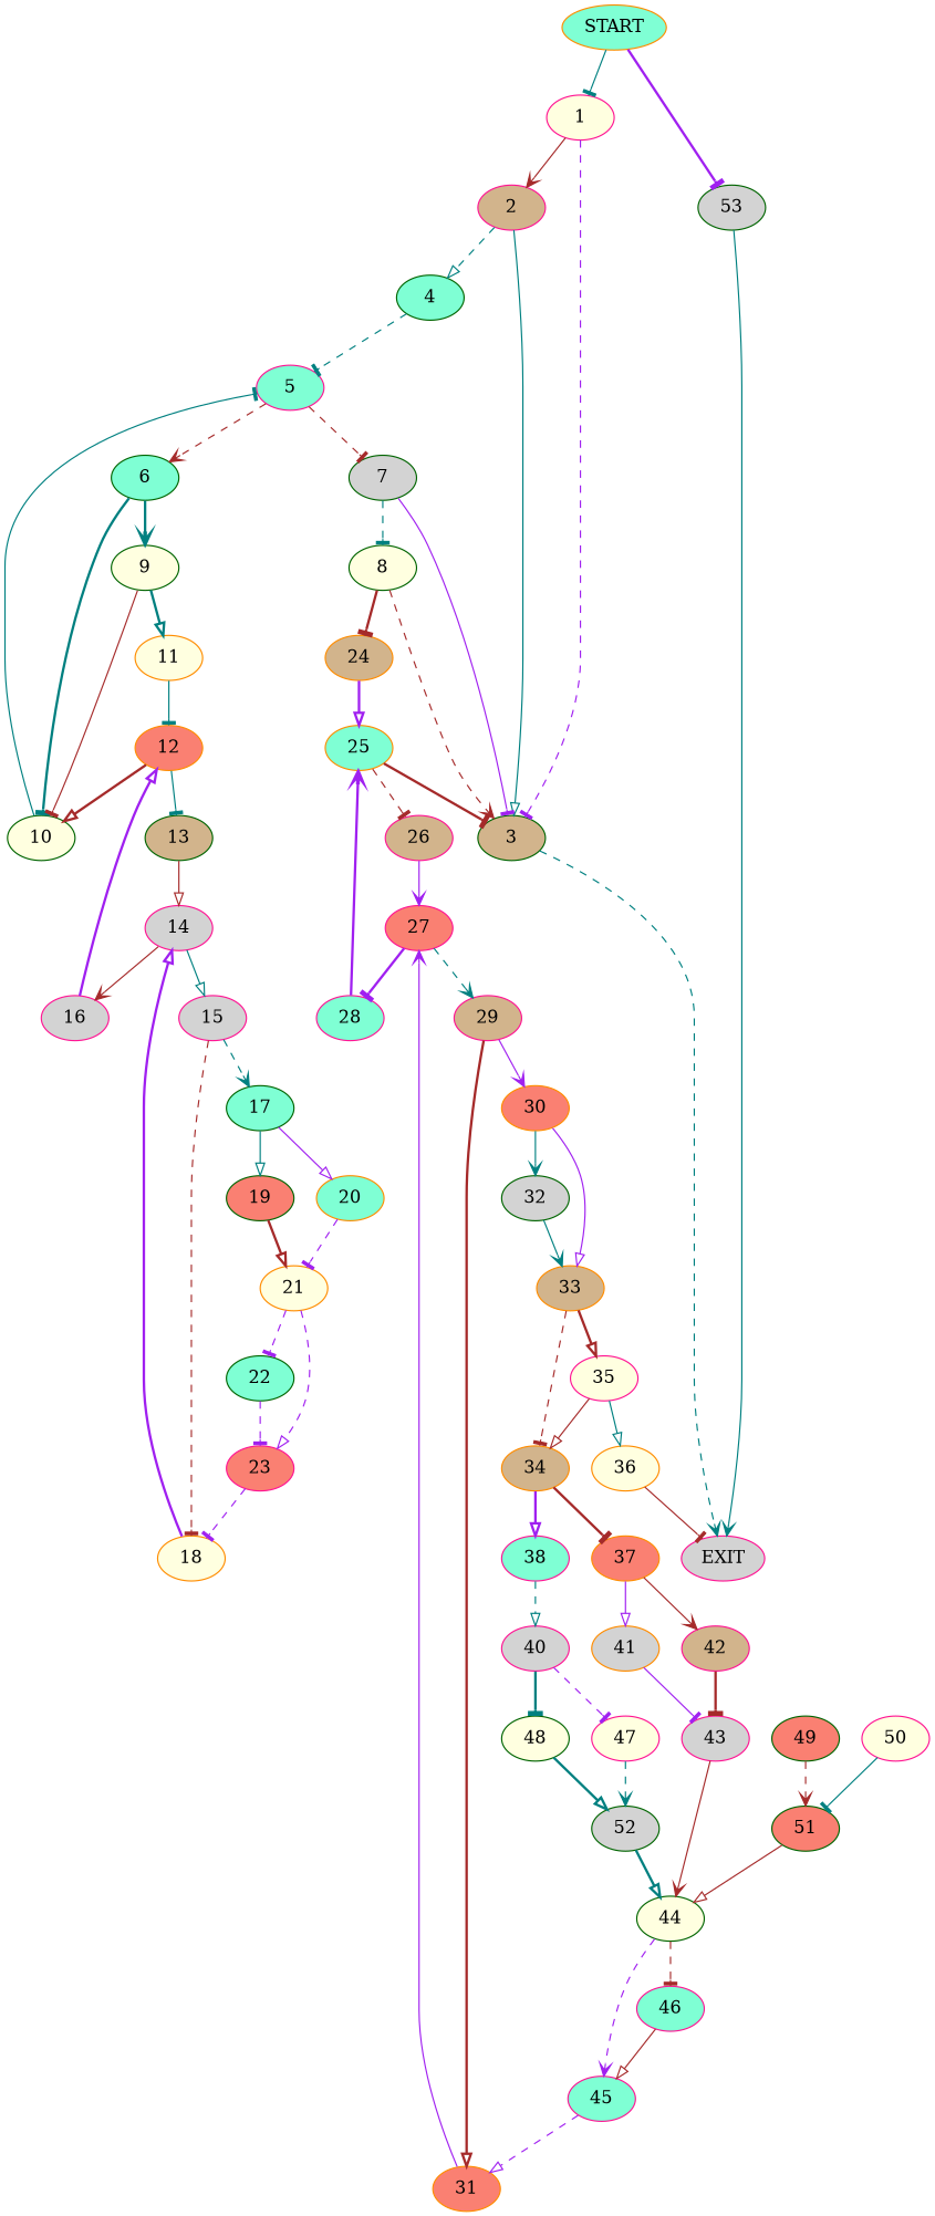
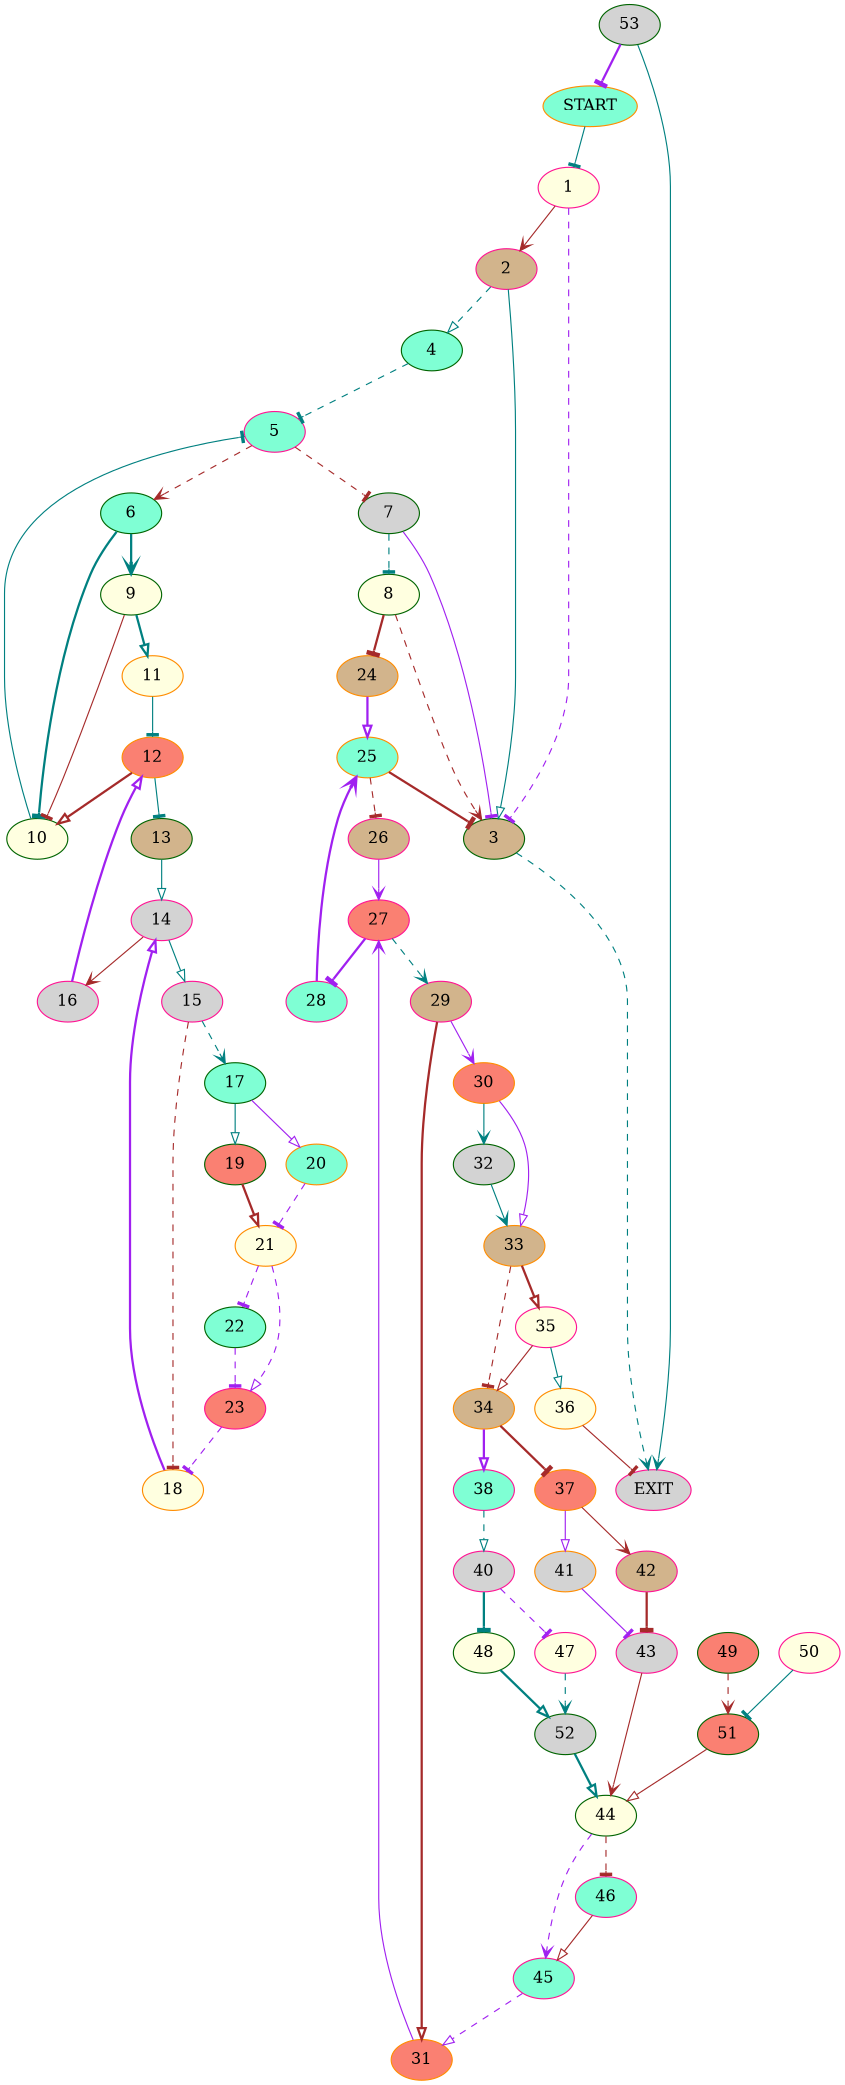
  digraph {
    node [color=deeppink fillcolor=lightyellow style=filled]
    edge [arrowhead=tee color=teal style=solid]
    n1 [color=darkorange fillcolor=aquamarine label=START]
    1
    53 [color=darkgreen fillcolor=lightgrey]
    2 [fillcolor=tan]
    3 [color=darkgreen fillcolor=tan]
    n6 [fillcolor=lightgrey label=EXIT]
    4 [color=darkgreen fillcolor=aquamarine]
    5 [fillcolor=aquamarine]
    6 [color=darkgreen fillcolor=aquamarine]
    7 [color=darkgreen fillcolor=lightgrey]
    9 [color=darkgreen]
    10 [color=darkgreen]
    8 [color=darkgreen]
    11 [color=darkorange]
    24 [color=darkorange fillcolor=tan]
    25 [color=darkorange fillcolor=aquamarine]
    12 [color=darkorange fillcolor=salmon]
    13 [color=darkgreen fillcolor=tan]
    14 [fillcolor=lightgrey]
    15 [fillcolor=lightgrey]
    16 [fillcolor=lightgrey]
    17 [color=darkgreen fillcolor=aquamarine]
    18 [color=darkorange]
    19 [color=darkgreen fillcolor=salmon]
    20 [color=darkorange fillcolor=aquamarine]
    21 [color=darkorange]
    22 [color=darkgreen fillcolor=aquamarine]
    23 [fillcolor=salmon]
    26 [fillcolor=tan]
    27 [fillcolor=salmon]
    28 [fillcolor=aquamarine]
    29 [fillcolor=tan]
    30 [color=darkorange fillcolor=salmon]
    31 [color=darkorange fillcolor=salmon]
    32 [color=darkgreen fillcolor=lightgrey]
    33 [color=darkorange fillcolor=tan]
    34 [color=darkorange fillcolor=tan]
    35
    37 [color=darkorange fillcolor=salmon]
    38 [fillcolor=aquamarine]
    36 [color=darkorange]
    41 [color=darkorange fillcolor=lightgrey]
    42 [fillcolor=tan]
    40 [fillcolor=lightgrey]
    43 [fillcolor=lightgrey]
    47
    48 [color=darkgreen]
    49 [color=darkgreen fillcolor=salmon]
    51 [color=darkgreen fillcolor=salmon]
    50
    52 [color=darkgreen fillcolor=lightgrey]
    44 [color=darkgreen]
    45 [fillcolor=aquamarine]
    46 [fillcolor=aquamarine]
    n1 -> 1
-   n1 -> 53 [color=purple style=bold]
+   53 -> n1 [color=purple style=bold]
    1 -> 2 [arrowhead=vee color=brown]
    1 -> 3 [color=purple style=dashed]
    53 -> n6 [arrowhead=vee]
    2 -> 3 [arrowhead=onormal]
    2 -> 4 [arrowhead=onormal style=dashed]
    3 -> n6 [arrowhead=vee style=dashed]
    4 -> 5 [style=dashed]
    5 -> 6 [arrowhead=vee color=brown style=dashed]
    5 -> 7 [color=brown style=dashed]
    6 -> 9 [arrowhead=vee style=bold]
    6 -> 10 [style=bold]
    7 -> 3 [color=purple]
    7 -> 8 [style=dashed]
    9 -> 10 [color=brown]
    9 -> 11 [arrowhead=onormal style=bold]
    10 -> 5
    8 -> 3 [arrowhead=vee color=brown style=dashed]
    8 -> 24 [color=brown style=bold]
    11 -> 12
    24 -> 25 [arrowhead=onormal color=purple style=bold]
    25 -> 3 [color=brown style=bold]
    25 -> 26 [color=brown style=dashed]
    12 -> 10 [arrowhead=onormal color=brown style=bold]
    12 -> 13
-   13 -> 14 [arrowhead=onormal color=brown]
+   13 -> 14 [arrowhead=onormal]
    14 -> 15 [arrowhead=onormal]
    14 -> 16 [arrowhead=vee color=brown]
    15 -> 17 [arrowhead=vee style=dashed]
    15 -> 18 [color=brown style=dashed]
    16 -> 12 [arrowhead=onormal color=purple style=bold]
    17 -> 19 [arrowhead=onormal]
    17 -> 20 [arrowhead=onormal color=purple]
    18 -> 14 [arrowhead=onormal color=purple style=bold]
    19 -> 21 [arrowhead=onormal color=brown style=bold]
    20 -> 21 [color=purple style=dashed]
    21 -> 22 [color=purple style=dashed]
    21 -> 23 [arrowhead=onormal color=purple style=dashed]
    22 -> 23 [color=purple style=dashed]
    23 -> 18 [color=purple style=dashed]
    26 -> 27 [arrowhead=vee color=purple]
    27 -> 28 [color=purple style=bold]
    27 -> 29 [arrowhead=vee style=dashed]
    28 -> 25 [arrowhead=vee color=purple style=bold]
    29 -> 30 [arrowhead=vee color=purple]
    29 -> 31 [arrowhead=onormal color=brown style=bold]
    30 -> 32 [arrowhead=vee]
    30 -> 33 [arrowhead=onormal color=purple]
    31 -> 27 [arrowhead=vee color=purple]
    32 -> 33 [arrowhead=vee]
    33 -> 34 [color=brown style=dashed]
    33 -> 35 [arrowhead=onormal color=brown style=bold]
    34 -> 37 [color=brown style=bold]
    34 -> 38 [arrowhead=onormal color=purple style=bold]
    35 -> 34 [arrowhead=onormal color=brown]
    35 -> 36 [arrowhead=onormal]
    37 -> 41 [arrowhead=onormal color=purple]
    37 -> 42 [arrowhead=vee color=brown]
    38 -> 40 [arrowhead=onormal style=dashed]
    36 -> n6 [color=brown]
    41 -> 43 [color=purple]
    42 -> 43 [color=brown style=bold]
    40 -> 47 [color=purple style=dashed]
    40 -> 48 [style=bold]
    43 -> 44 [arrowhead=vee color=brown]
    47 -> 52 [arrowhead=vee style=dashed]
    48 -> 52 [arrowhead=onormal style=bold]
    49 -> 51 [arrowhead=vee color=brown style=dashed]
    51 -> 44 [arrowhead=onormal color=brown]
    50 -> 51
    52 -> 44 [arrowhead=onormal style=bold]
    44 -> 45 [arrowhead=vee color=purple style=dashed]
    44 -> 46 [color=brown style=dashed]
    45 -> 31 [arrowhead=onormal color=purple style=dashed]
    46 -> 45 [arrowhead=onormal color=brown]
  }
